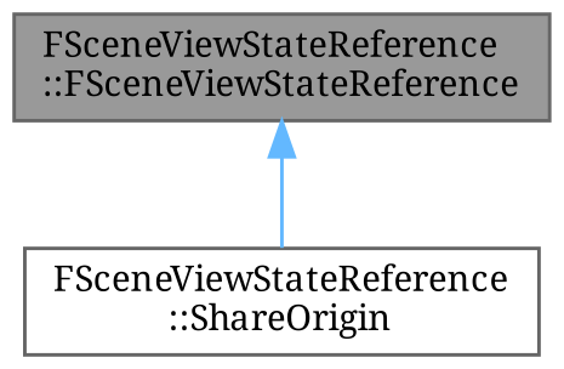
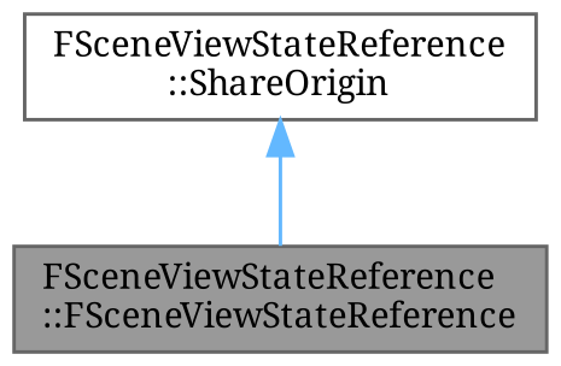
  digraph {
    rankdir=TB
    fontname="Noto Serif"
    node [fontname="Noto Serif" fontsize=10 shape=box style=filled]
    n1 [color=gray40 fillcolor=grey60 fontcolor=black height=0.2 label="FSceneViewStateReference\l::FSceneViewStateReference" width=0.4]
    n2 [color=grey40 fillcolor=white height=0.2 label="FSceneViewStateReference\l::ShareOrigin" width=0.4]
-   n1 -> n2 [color=steelblue1 dir=back fontname="Noto Serif" fontsize=10 labelfontname=Helvetica labelfontsize=10 style=solid]
+   n2 -> n1 [color=steelblue1 dir=back fontname="Noto Serif" fontsize=10 labelfontname=Helvetica labelfontsize=10 style=solid]
  }
